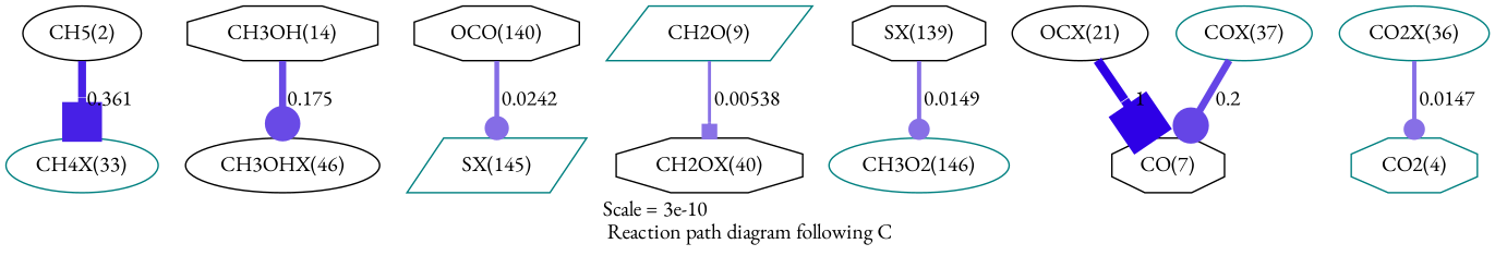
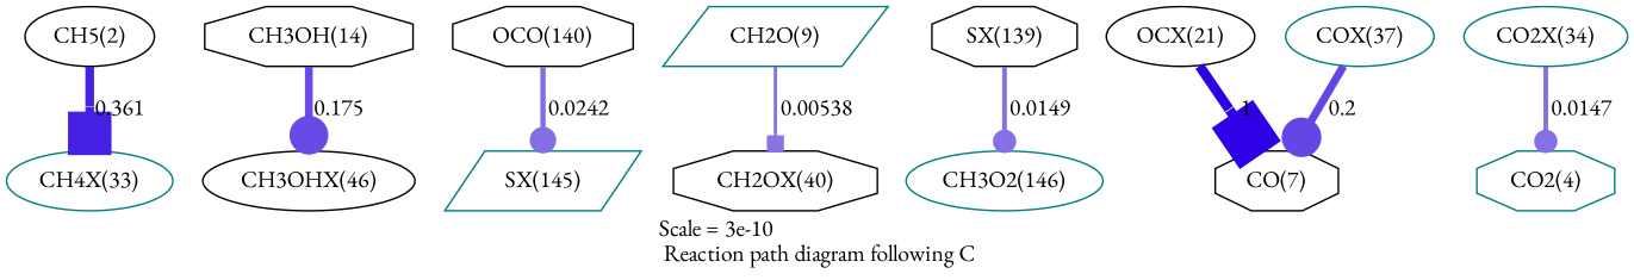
  digraph {
    fontname="EB Garamond"
    label="Scale = 3e-10\l Reaction path diagram following C"
    node [color=black fontname="EB Garamond" shape=ellipse]
    edge [arrowhead=dot arrowsize=1.41 color="0.7, 0.515, 0.9" fontname="EB Garamond"]
    n1 [label="CH5(2)"]
    n2 [color=teal label="CH4X(33)"]
    n3 [label="CH3OH(14)" shape=octagon]
    n4 [label="CH3OHX(46)"]
    n5 [label="OCO(140)" shape=octagon]
    n6 [color=teal label="SX(145)" shape=parallelogram]
    n7 [color=teal label="CH2O(9)" shape=parallelogram]
    n8 [label="CH2OX(40)" shape=octagon]
    n9 [label="SX(139)" shape=octagon]
    n10 [color=teal label="CH3O2(146)"]
    n11 [label="OCX(21)"]
    n12 [label="CO(7)" shape=octagon]
    n13 [color=teal label="COX(37)"]
-   n14 [color=teal label="CO2X(36)"]
+   n14 [color=teal label="CO2X(34)"]
    n15 [color=teal label="CO2(4)" shape=octagon]
    n1 -> n2 [arrowhead=box arrowsize=2.62 color="0.7, 0.861, 0.9" label=" 0.361" penwidth=5.23]
    n3 -> n4 [arrowsize=2.34 color="0.7, 0.675, 0.9" label=" 0.175" penwidth=4.68]
    n5 -> n6 [arrowsize=1.6 color="0.7, 0.524, 0.9" label=" 0.0242" penwidth=3.19]
    n7 -> n8 [arrowhead=box arrowsize=1.03 color="0.7, 0.505, 0.9" label=" 0.00538" penwidth=2.05]
    n9 -> n10 [label=" 0.0149" penwidth=2.83]
    n11 -> n12 [arrowhead=box arrowsize=3 color="0.7, 1.5, 0.9" label=" 1" penwidth=6]
    n13 -> n12 [arrowsize=2.39 color="0.7, 0.7, 0.9" label=" 0.2" penwidth=4.78]
    n14 -> n15 [label=" 0.0147" penwidth=2.81]
  }
